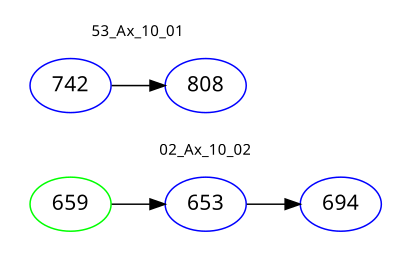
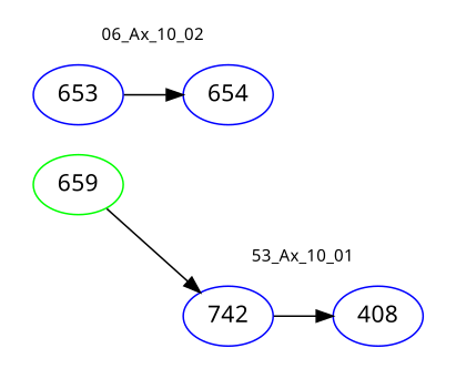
  digraph {
    fontname="Noto Sans"
    rankdir=LR
    node [color=blue fontname="Noto Sans"]
    edge [color=black fontname="Noto Sans"]
    n1 [color=green label=659]
    n2 [label=653]
-   n3 [label=694]
+   n3 [label=654]
    n4 [label=742]
-   n5 [label=808]
+   n5 [label=408]
    subgraph cluster_1 {
      color=white
      fontsize=10
-     label="02_Ax_10_02"
+     label="06_Ax_10_02"
      n1
      n2
      n3
    }
    subgraph cluster_2 {
      color=white
      fontsize=10
      label="53_Ax_10_01"
      n4
      n5
    }
-   n1 -> n2
+   n1 -> n4
    n2 -> n3
    n4 -> n5
  }
